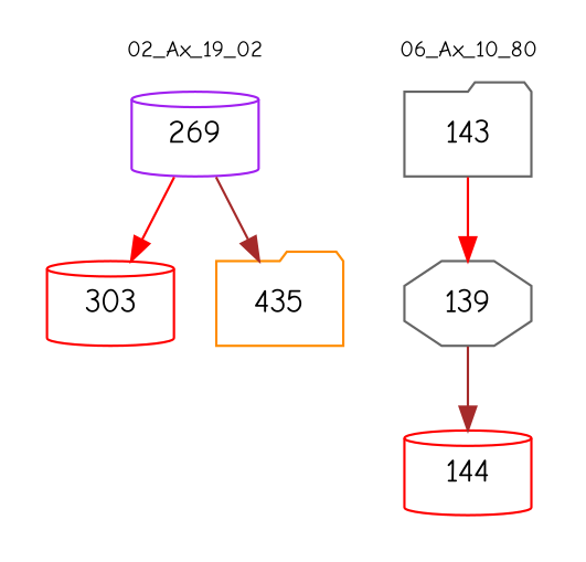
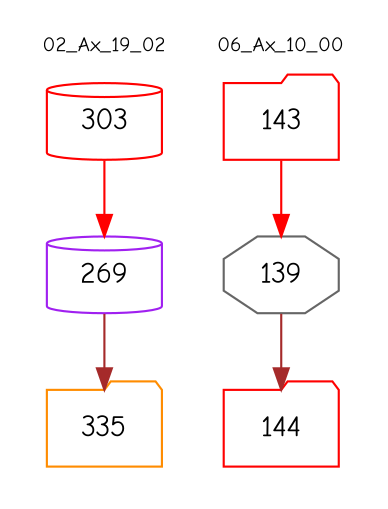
  digraph {
    fontname="Comic Neue"
    node [color=red fontname="Comic Neue" shape=folder]
    edge [color=red fontname="Comic Neue"]
    n1 [label=303 shape=cylinder]
    n2 [color=purple label=269 shape=cylinder]
-   n3 [color=darkorange label=435]
-   n4 [color=gray40 label=143]
+   n3 [color=darkorange label=335]
+   n4 [label=143]
    n5 [color=gray40 label=139 shape=octagon]
-   n6 [label=144 shape=cylinder]
+   n6 [label=144]
    subgraph cluster_1 {
      color=white
      fontsize=10
      label="02_Ax_19_02"
      n1
      n2
      n3
    }
    subgraph cluster_2 {
      color=white
      fontsize=10
-     label="06_Ax_10_80"
+     label="06_Ax_10_00"
      n4
      n5
      n6
    }
-   n2 -> n1
+   n1 -> n2
    n2 -> n3 [color=brown]
    n4 -> n5
    n5 -> n6 [color=brown]
  }
